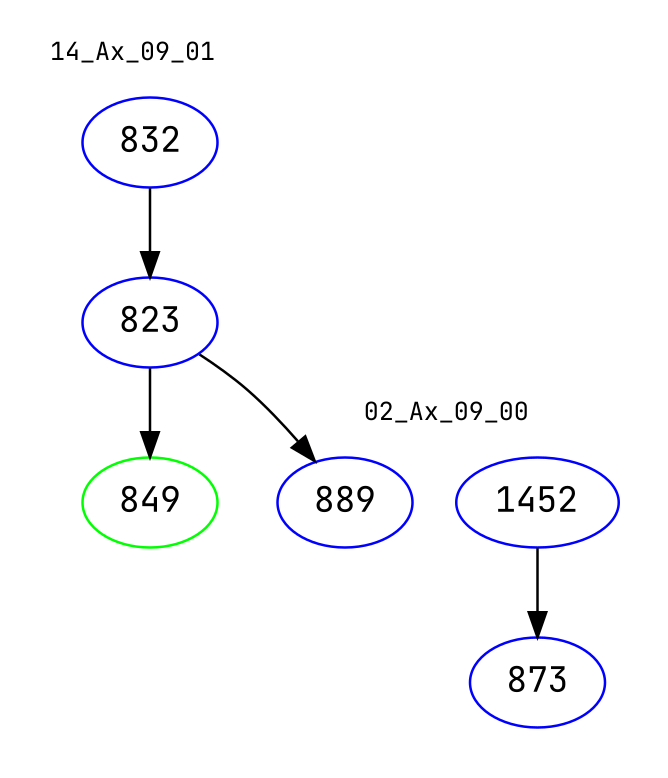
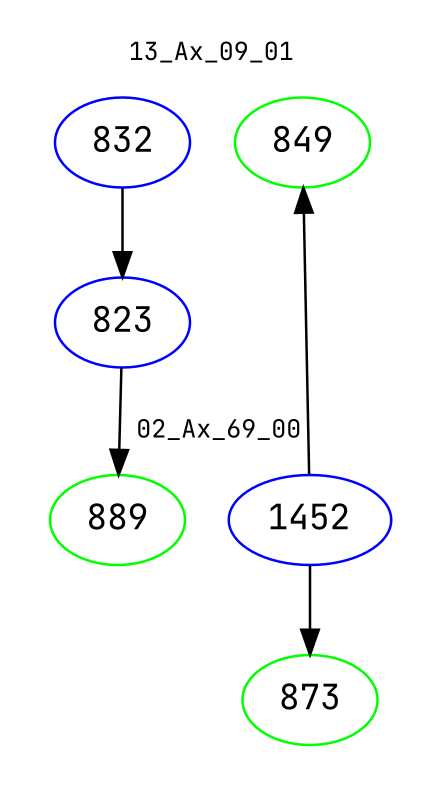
  digraph {
    fontname="JetBrains Mono"
    node [color=blue fontname="JetBrains Mono"]
    edge [color=black fontname="JetBrains Mono"]
    n1 [label=1452]
-   n2 [label=873]
-   n3 [label=889]
+   n2 [color=green label=873]
+   n3 [color=green label=889]
    n4 [label=832]
    n5 [label=823]
    n6 [color=green label=849]
    subgraph cluster_1 {
      color=white
      fontsize=10
-     label="02_Ax_09_00"
+     label="02_Ax_69_00"
      n1
      n2
      n3
    }
    subgraph cluster_2 {
      color=white
      fontsize=10
-     label="14_Ax_09_01"
+     label="13_Ax_09_01"
      n4
      n5
      n6
    }
    n1 -> n2
    n4 -> n5
    n5 -> n3
-   n5 -> n6
+   n1 -> n6
  }
